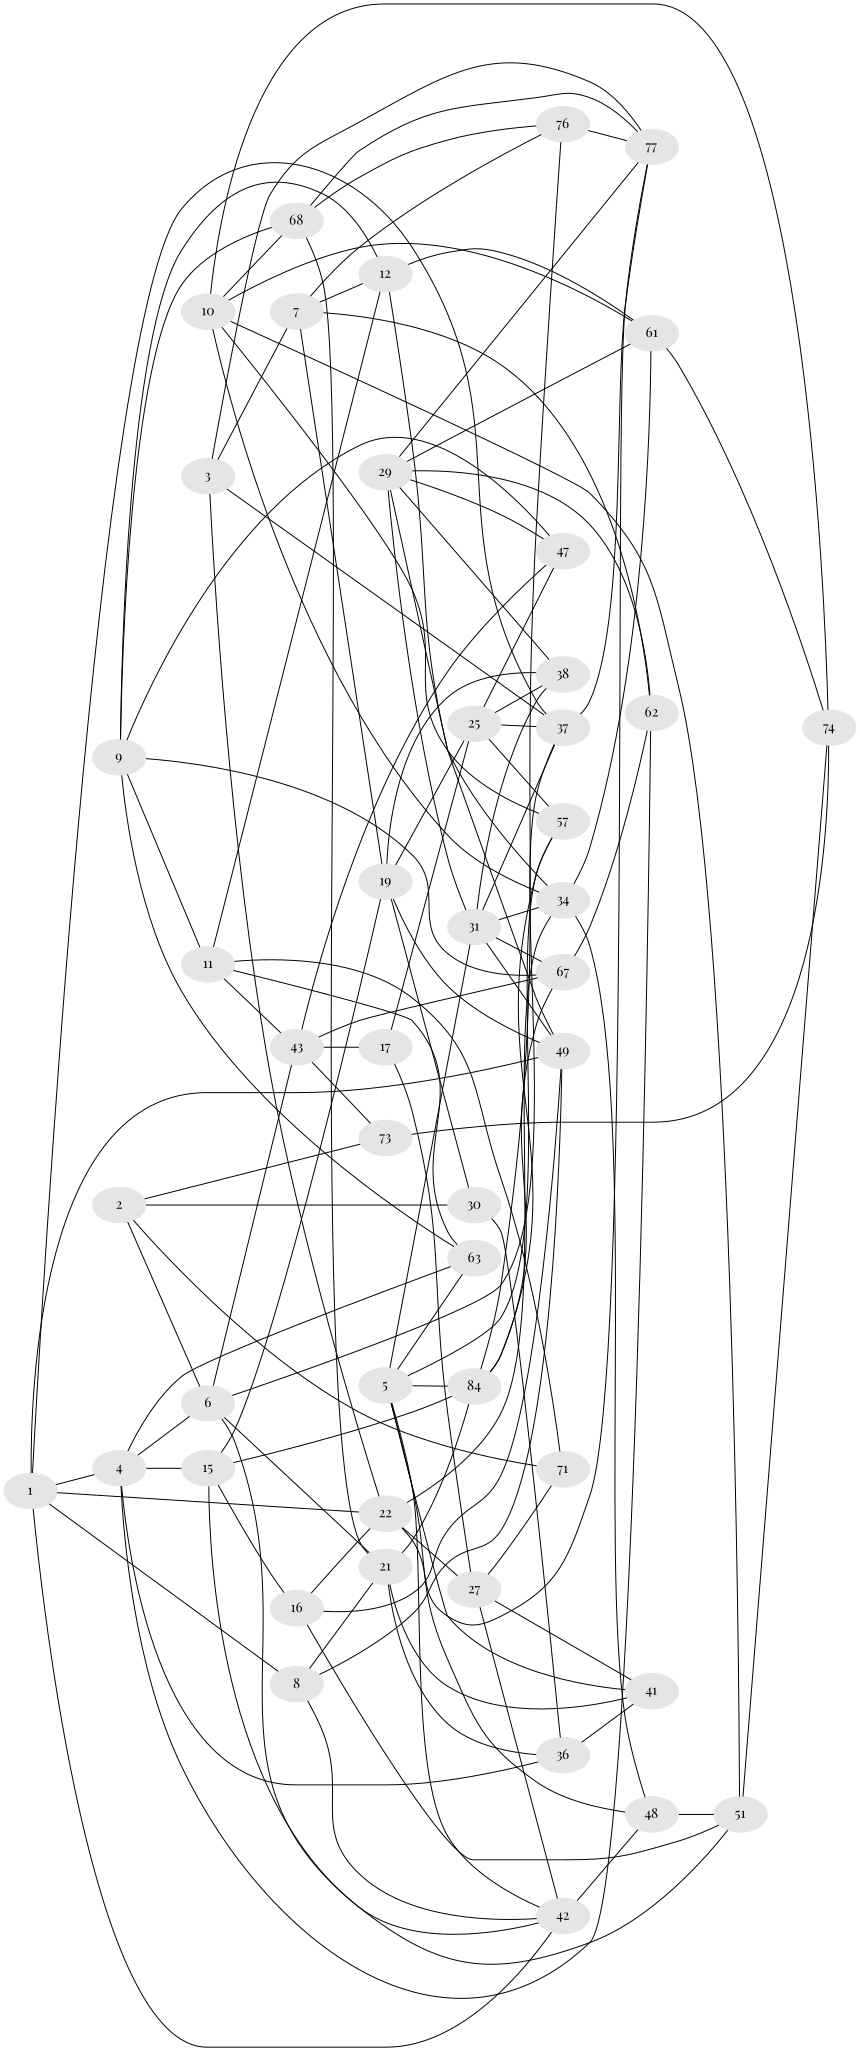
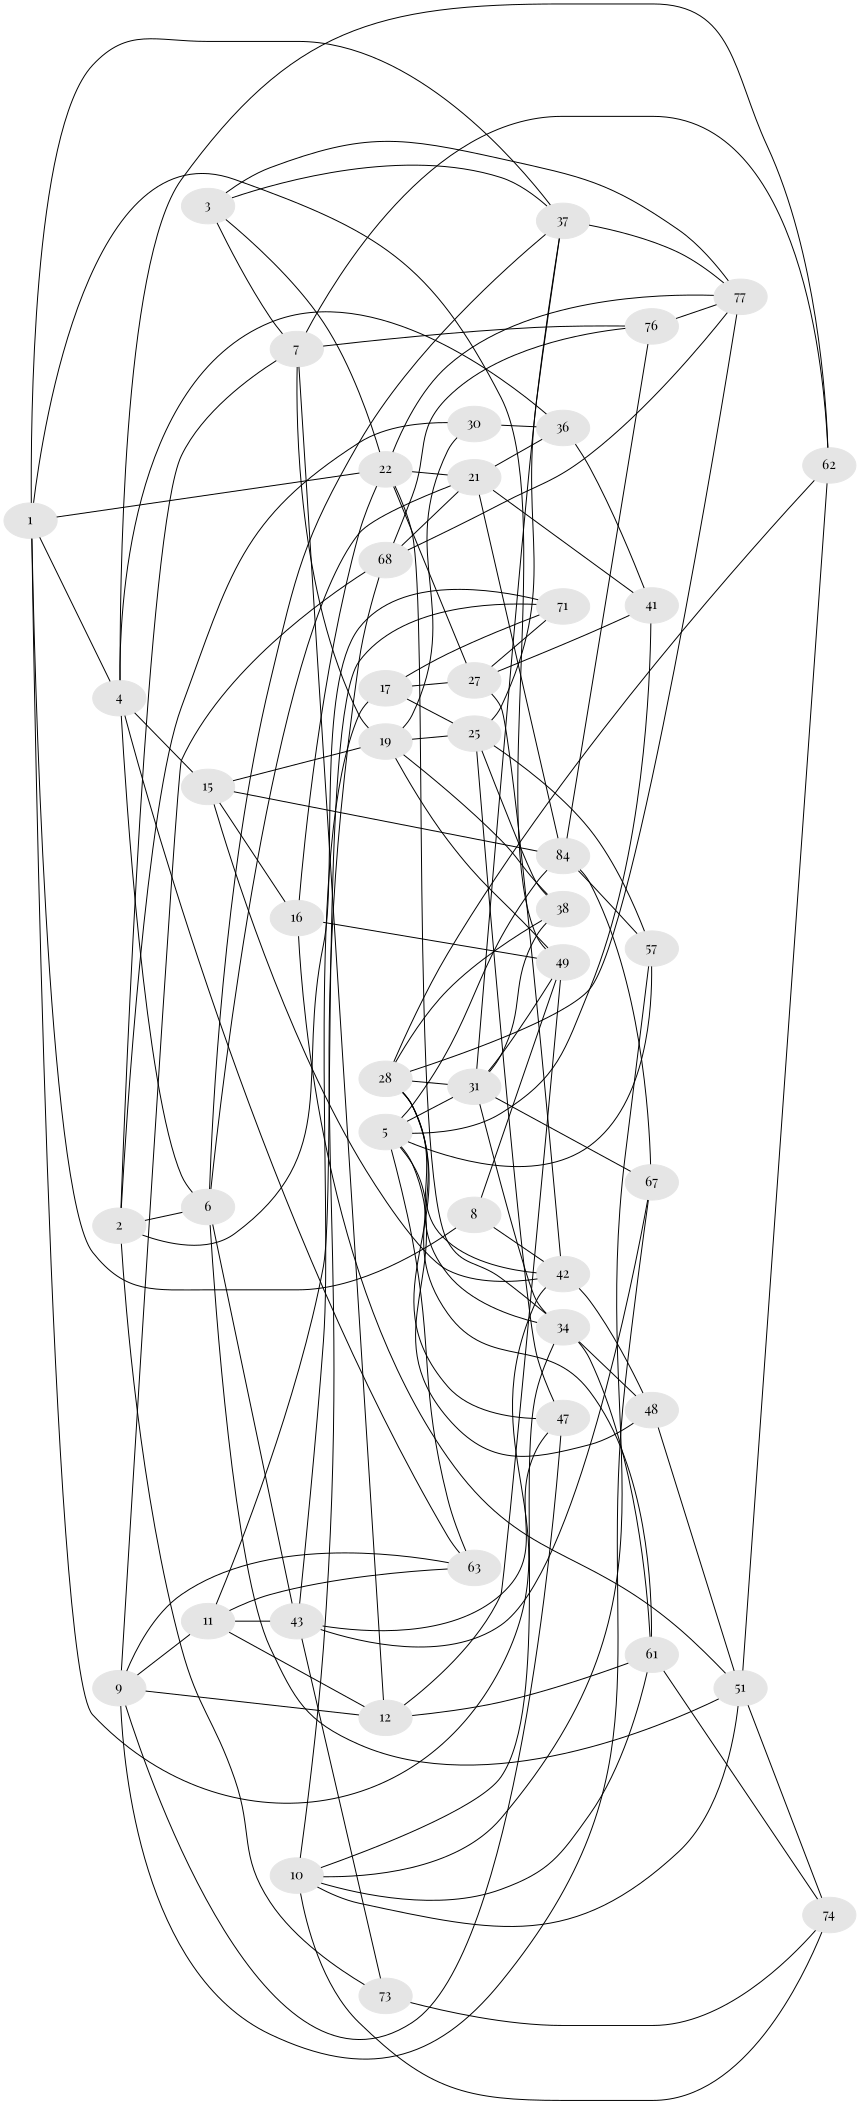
  graph {
    fontname="Playfair Display"
    rankdir=LR
    node [color=gray90 fontname="Playfair Display" style=filled]
    edge [fontname="Playfair Display"]
    1 [super="+28"]
    4 [super="+65"]
    8
    22 [super="+60"]
    37 [super="+53"]
    42 [super="+75"]
    49 [super="+73"]
    6 [super="+14"]
    15 [super="+20"]
    36
    62
    63
    21 [super="+46"]
    77 [super="+78"]
    34 [super="+70"]
    27 [super="+59"]
    48
    2 [super="+35"]
    7 [super="+39"]
    n20 [label=73]
    30 [super="+33"]
    71
    n23 [label=43 super="+50"]
    51 [super="+54"]
    12 [super="+43"]
    19 [super="+26"]
    76
    74
    3 [super="+64"]
    61 [super="+69"]
    n31 [label=84 super="+52"]
    16 [super="+45"]
    41
    5 [super="+55"]
    31 [super="+40"]
    57
    67
    38
    47
    17
    25 [super="+66"]
    9 [super="+24"]
    11 [super="+58"]
    n44 [label=68 super="+68"]
    10 [super="+72"]
-   29 [super="+56"]
+   29 [super="+56" label=28]
    1 -- 4
    1 -- 8
    1 -- 22
    1 -- 37
    1 -- 42
    1 -- 49
    4 -- 6
    4 -- 15
    4 -- 36
    4 -- 62
    4 -- 63
    8 -- 42
    8 -- 49
-   8 -- 21
+   22 -- 21
    22 -- 77
    22 -- 34
    22 -- 27
    37 -- 77
    42 -- 48
    6 -- 37
    6 -- 21
    6 -- n23
    6 -- 51
    15 -- 42
    15 -- 19
    15 -- n31
    15 -- 16
    36 -- 41
    21 -- 36
    21 -- n31
    21 -- 41
    34 -- 48
    34 -- 61
    27 -- 42
    27 -- 71
    27 -- 41
    48 -- 51
    2 -- 6
+   2 -- 7
    2 -- n20 [weight=2]
    2 -- 30
    2 -- 71
    7 -- 62
    7 -- 12
    7 -- 19
    7 -- 76
    n20 -- 74
    30 -- 36
    n23 -- n20
    n23 -- 67
    n23 -- 47
    n23 -- 17
-   67 -- 62
+   51 -- 62
    51 -- 74
    12 -- 49
    12 -- 61
    19 -- 49
    19 -- 30
    19 -- 38
    19 -- 25
    76 -- 77
    3 -- 22
    3 -- 37
    3 -- 77
    3 -- 7
    61 -- 74
    n31 -- 76
    n31 -- 57
    n31 -- 67
    16 -- 22
    16 -- 49
    16 -- 51
    5 -- 42
    5 -- 63
    5 -- 48
    5 -- n31
    5 -- 41
    5 -- 31
    5 -- 57
    31 -- 37
    31 -- 49
    31 -- 34
    31 -- 67
    31 -- 38
    17 -- 27
+   17 -- 71
    17 -- 25
    25 -- 37
    25 -- 57
    25 -- 38
    25 -- 47
    9 -- 63
    9 -- 12
    9 -- 67
    9 -- 47
    9 -- 11
    9 -- n44
    11 -- 63
    11 -- 71
    11 -- n23
    11 -- 12
    n44 -- 21
    n44 -- 77
    n44 -- 76
    10 -- 34
    10 -- 51
    10 -- 74
    10 -- 61
    10 -- 57
    10 -- n44
    29 -- 62
    29 -- 77
    29 -- 34
    29 -- 61 [weight=2]
    29 -- 31
    29 -- 38
    29 -- 47
  }
